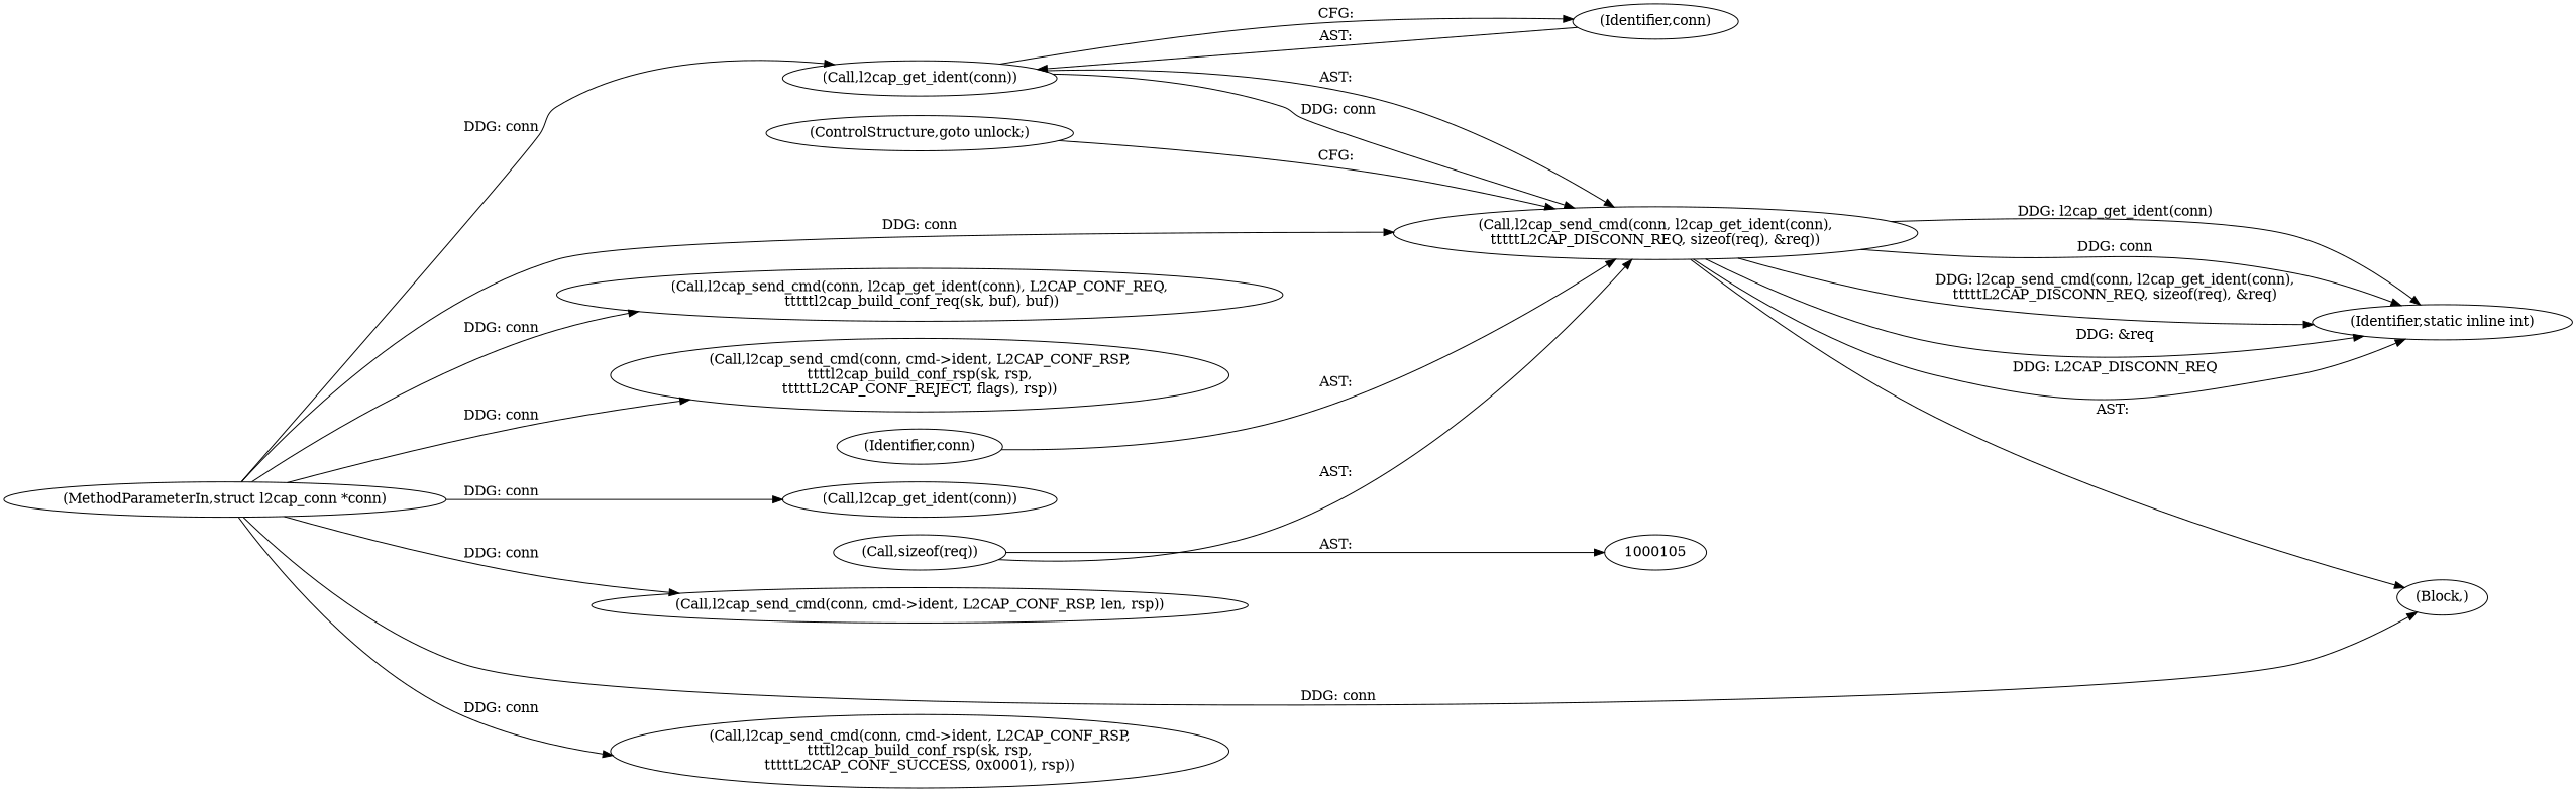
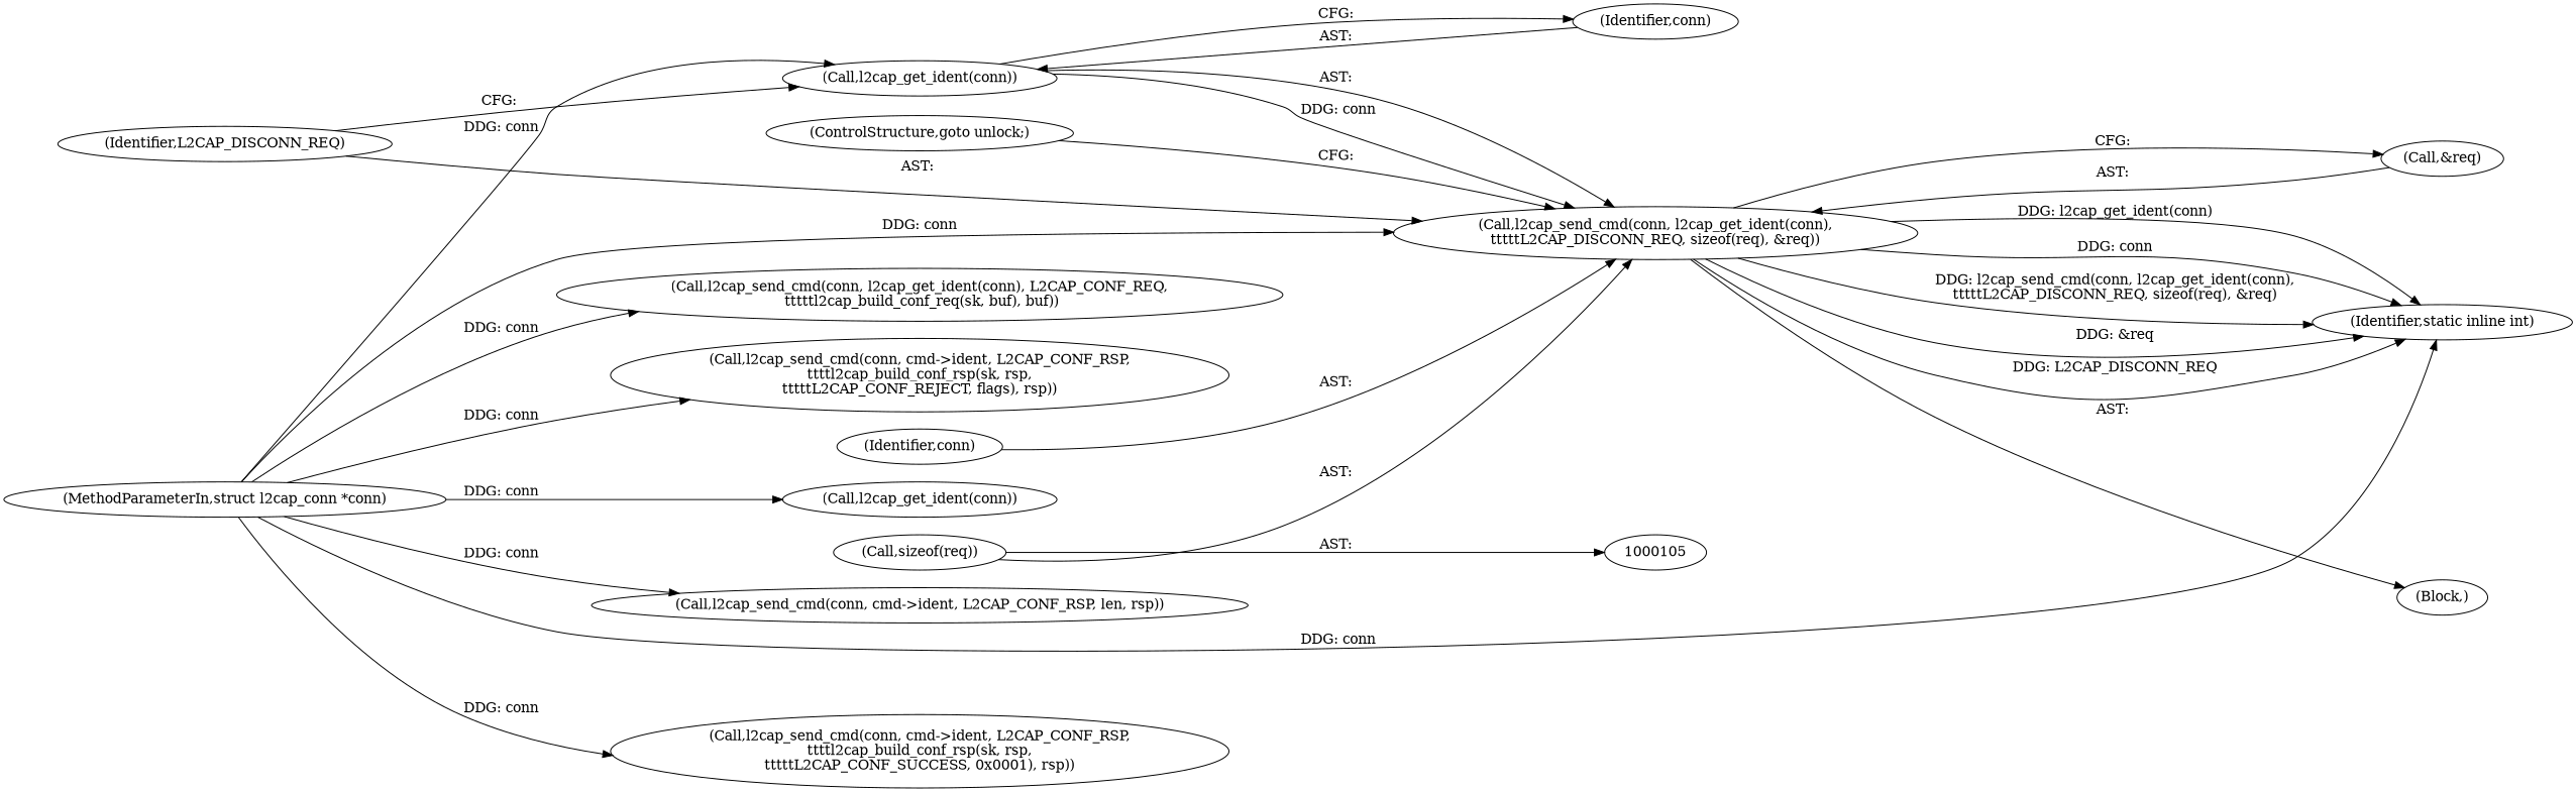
  digraph {
    rankdir=LR
    n1 [label="(Call,l2cap_send_cmd(conn, l2cap_get_ident(conn),\n\t\t\t\t\tL2CAP_DISCONN_REQ, sizeof(req), &req))"]
    n2 [label="(Identifier,static inline int)"]
    n3 [label="(Block,)"]
+   n4 [label="(Call,&req)"]
    n5 [label="(Call,l2cap_get_ident(conn))"]
    n6 [label="(Identifier,conn)"]
    n7 [label="(MethodParameterIn,struct l2cap_conn *conn)"]
    n8 [label="(Call,l2cap_send_cmd(conn, cmd->ident, L2CAP_CONF_RSP,\n\t\t\t\tl2cap_build_conf_rsp(sk, rsp,\n\t\t\t\t\tL2CAP_CONF_SUCCESS, 0x0001), rsp))"]
    n9 [label="(Call,l2cap_send_cmd(conn, l2cap_get_ident(conn), L2CAP_CONF_REQ,\n \t\t\t\t\tl2cap_build_conf_req(sk, buf), buf))"]
    n10 [label="(Call,l2cap_send_cmd(conn, cmd->ident, L2CAP_CONF_RSP,\n\t\t\t\tl2cap_build_conf_rsp(sk, rsp,\n\t\t\t\t\tL2CAP_CONF_REJECT, flags), rsp))"]
    n11 [label="(Call,l2cap_get_ident(conn))"]
    n12 [label="(Call,l2cap_send_cmd(conn, cmd->ident, L2CAP_CONF_RSP, len, rsp))"]
+   n13 [label="(Identifier,L2CAP_DISCONN_REQ)"]
    n14 [label="(Identifier,conn)"]
    n15 [label="(Call,sizeof(req))"]
    1000105
    n17 [label="(ControlStructure,goto unlock;)"]
    n1 -> n2 [label="DDG: l2cap_send_cmd(conn, l2cap_get_ident(conn),\n\t\t\t\t\tL2CAP_DISCONN_REQ, sizeof(req), &req)"]
    n1 -> n2 [label="DDG: &req"]
    n1 -> n2 [label="DDG: L2CAP_DISCONN_REQ"]
    n1 -> n2 [label="DDG: l2cap_get_ident(conn)"]
    n1 -> n2 [label="DDG: conn"]
    n1 -> n3 [label="AST: "]
+   n1 -> n4 [label="CFG: "]
+   n4 -> n1 [label="AST: "]
    n5 -> n1 [label="AST: "]
    n5 -> n1 [label="DDG: conn"]
    n5 -> n6 [label="CFG: "]
    n6 -> n5 [label="AST: "]
    n7 -> n1 [label="DDG: conn"]
-   n7 -> n3 [label="DDG: conn"]
+   n7 -> n2 [label="DDG: conn"]
    n7 -> n5 [label="DDG: conn"]
    n7 -> n8 [label="DDG: conn"]
    n7 -> n9 [label="DDG: conn"]
    n7 -> n10 [label="DDG: conn"]
    n7 -> n11 [label="DDG: conn"]
    n7 -> n12 [label="DDG: conn"]
+   n13 -> n1 [label="AST: "]
+   n13 -> n5 [label="CFG: "]
    n14 -> n1 [label="AST: "]
    n15 -> n1 [label="AST: "]
    n15 -> 1000105 [label="AST: "]
    n17 -> n1 [label="CFG: "]
  }
